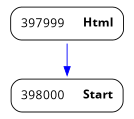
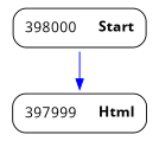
  digraph {
    fontname="Open Sans"
    node [shape=none fontname="Open Sans"]
    n1 [label=<<TABLE border='1' cellspacing='0' cellpadding='10' style='rounded' ><TR><TD border='0'>398000</TD><TD border='0'><B>Start</B></TD></TR></TABLE>>]
    n2 [label=<<TABLE border='1' cellspacing='0' cellpadding='10' style='rounded' ><TR><TD border='0'>397999</TD><TD border='0'><B>Html</B></TD></TR></TABLE>>]
-   n2 -> n1 [weight=2 color=blue fontname="Open Sans"]
+   n1 -> n2 [weight=2 color=blue fontname="Open Sans"]
  }
